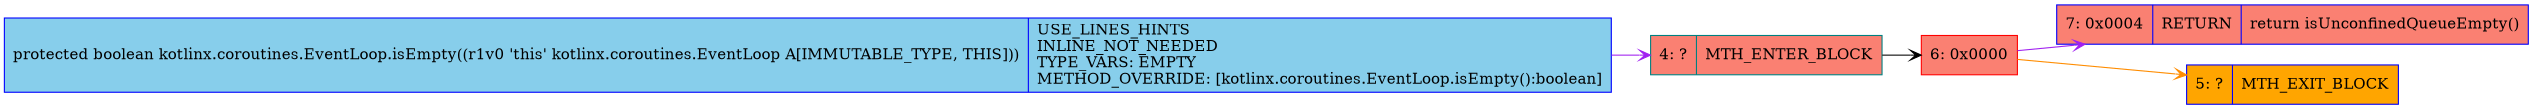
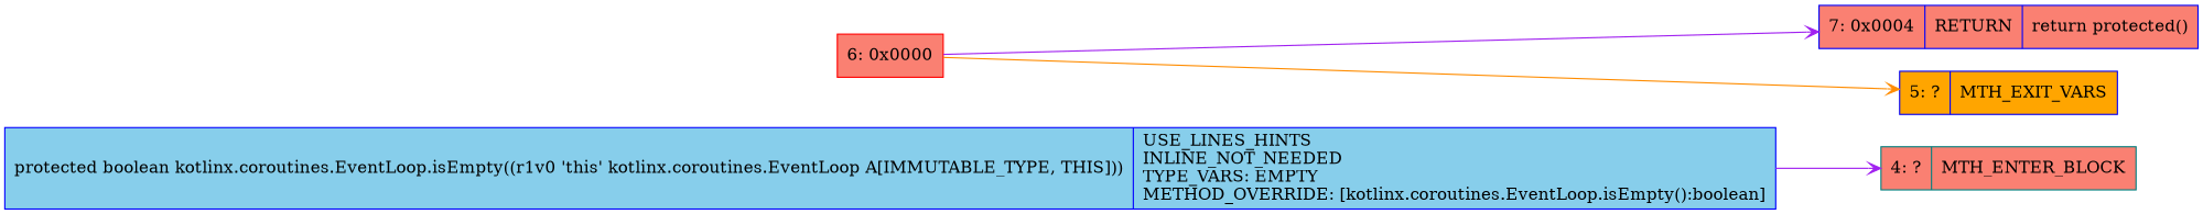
  digraph {
    rankdir=LR
    node [color=blue fillcolor=salmon shape=record style=filled]
    edge [arrowhead=vee color=purple]
    n1 [color=teal label="{4\:\ ?|MTH_ENTER_BLOCK\l}"]
    n2 [color=red label="{6\:\ 0x0000}"]
-   n3 [label="{7\:\ 0x0004|RETURN\l|return isUnconfinedQueueEmpty()\l}"]
-   n4 [fillcolor=orange label="{5\:\ ?|MTH_EXIT_BLOCK\l}"]
+   n3 [label="{7\:\ 0x0004|RETURN\l|return protected()\l}"]
+   n4 [fillcolor=orange label="{5\:\ ?|MTH_EXIT_VARS\l}"]
    n5 [fillcolor=skyblue label="{protected boolean kotlinx.coroutines.EventLoop.isEmpty((r1v0 'this' kotlinx.coroutines.EventLoop A[IMMUTABLE_TYPE, THIS]))  | USE_LINES_HINTS\lINLINE_NOT_NEEDED\lTYPE_VARS: EMPTY\lMETHOD_OVERRIDE: [kotlinx.coroutines.EventLoop.isEmpty():boolean]\l}"]
-   n1 -> n2 [color=black]
    n2 -> n3
    n2 -> n4 [color=darkorange]
    n5 -> n1
  }
